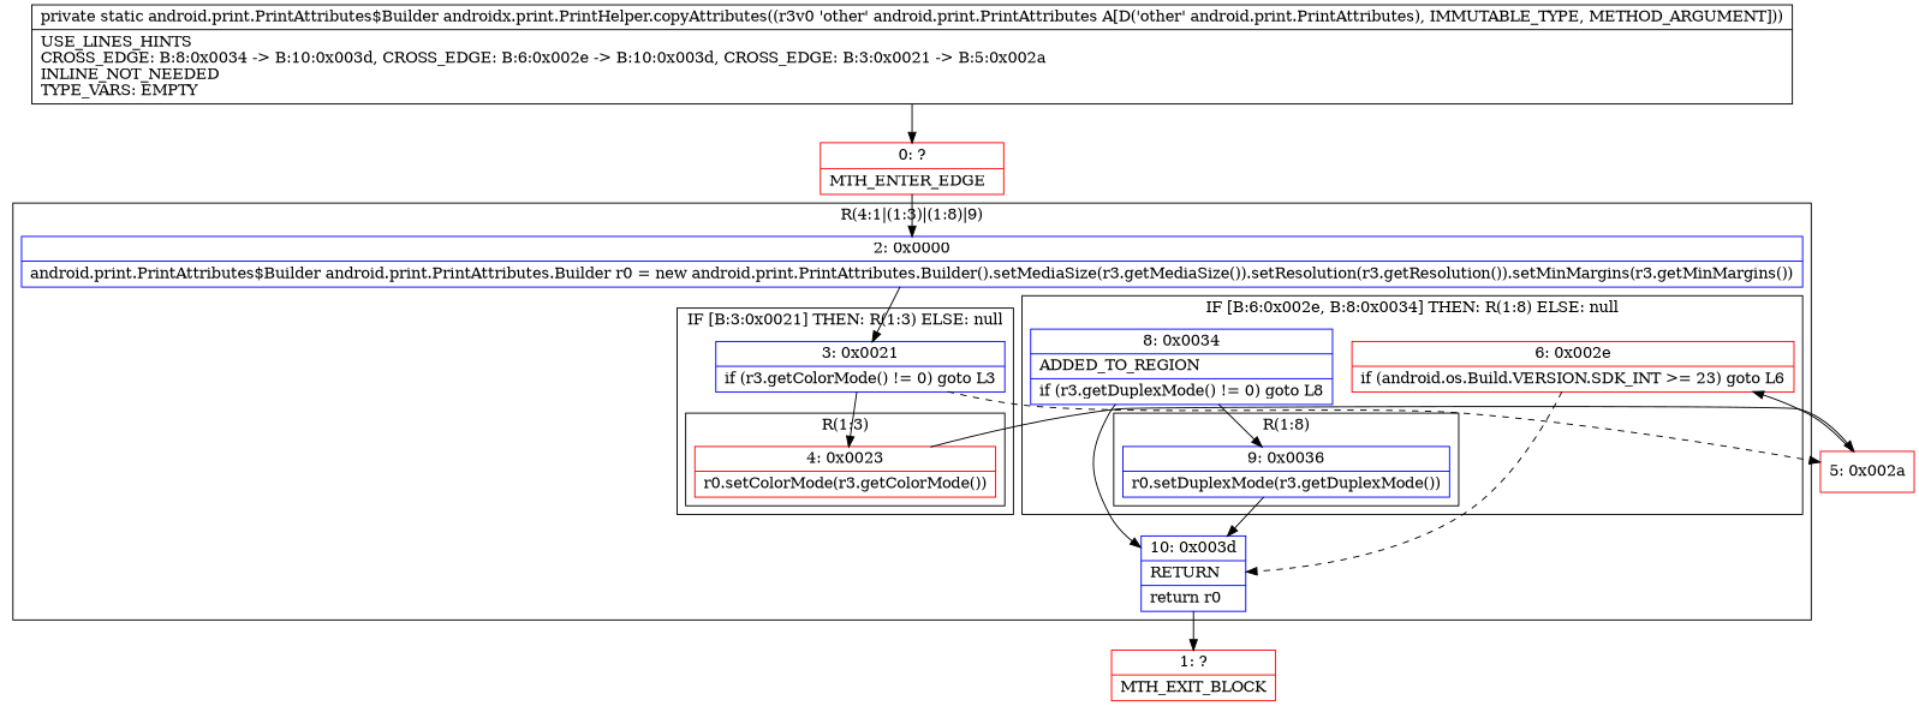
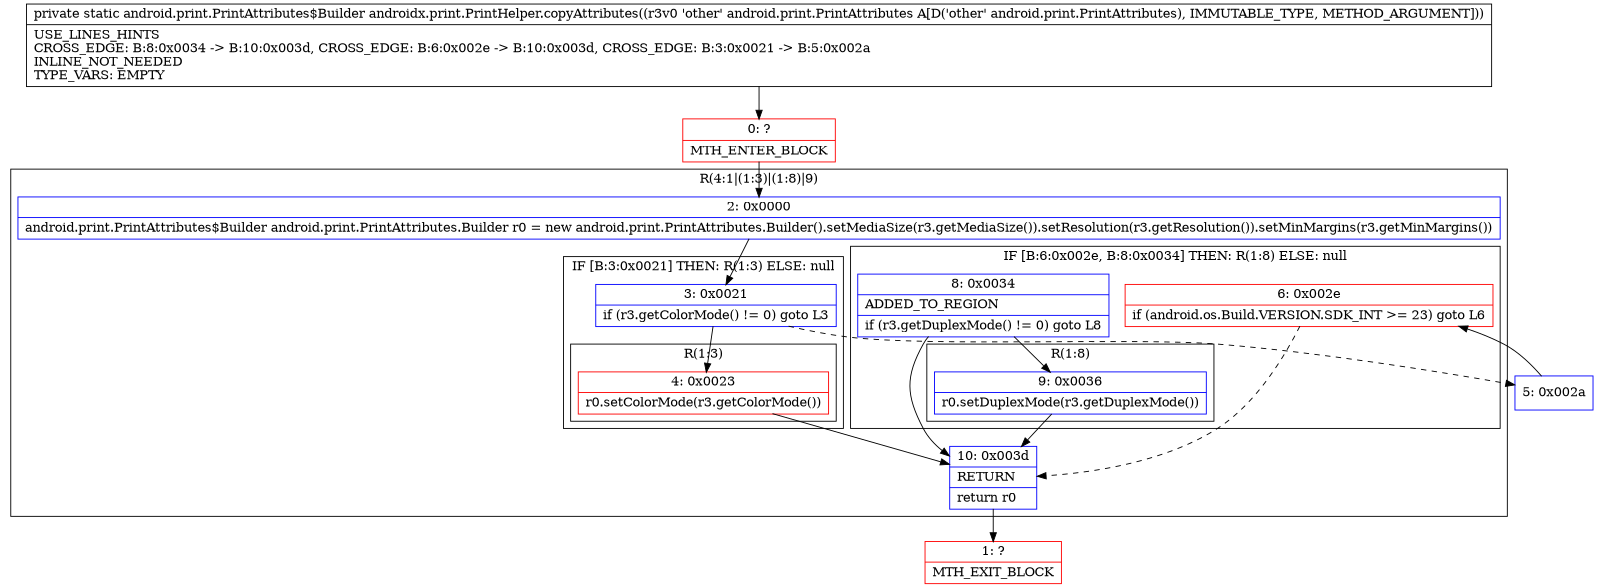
  digraph {
    node [color=red shape=record]
    n1 [label="{4\:\ 0x0023|r0.setColorMode(r3.getColorMode())\l}"]
    n2 [color=blue label="{3\:\ 0x0021|if (r3.getColorMode() != 0) goto L3\l}"]
    n3 [color=blue label="{9\:\ 0x0036|r0.setDuplexMode(r3.getDuplexMode())\l}"]
    n4 [label="{6\:\ 0x002e|if (android.os.Build.VERSION.SDK_INT \>= 23) goto L6\l}"]
    n5 [color=blue label="{8\:\ 0x0034|ADDED_TO_REGION\l|if (r3.getDuplexMode() != 0) goto L8\l}"]
    n6 [color=blue label="{2\:\ 0x0000|android.print.PrintAttributes$Builder android.print.PrintAttributes.Builder r0 = new android.print.PrintAttributes.Builder().setMediaSize(r3.getMediaSize()).setResolution(r3.getResolution()).setMinMargins(r3.getMinMargins())\l}"]
    n7 [color=blue label="{10\:\ 0x003d|RETURN\l|return r0\l}"]
-   n8 [label="{5\:\ 0x002a}"]
+   n8 [color=blue label="{5\:\ 0x002a}"]
    n9 [label="{1\:\ ?|MTH_EXIT_BLOCK\l}"]
-   n10 [label="{0\:\ ?|MTH_ENTER_EDGE\l}"]
+   n10 [label="{0\:\ ?|MTH_ENTER_BLOCK\l}"]
    n11 [label="{private static android.print.PrintAttributes$Builder androidx.print.PrintHelper.copyAttributes((r3v0 'other' android.print.PrintAttributes A[D('other' android.print.PrintAttributes), IMMUTABLE_TYPE, METHOD_ARGUMENT]))  | USE_LINES_HINTS\lCROSS_EDGE: B:8:0x0034 \-\> B:10:0x003d, CROSS_EDGE: B:6:0x002e \-\> B:10:0x003d, CROSS_EDGE: B:3:0x0021 \-\> B:5:0x002a\lINLINE_NOT_NEEDED\lTYPE_VARS: EMPTY\l}" color=""]
    subgraph cluster_1 {
      label="R(4:1|(1:3)|(1:8)|9)"
      n6
      n7
      subgraph cluster_2 {
        label="IF [B:3:0x0021] THEN: R(1:3) ELSE: null"
        n2
        subgraph cluster_3 {
          label="R(1:3)"
          n1
        }
      }
      subgraph cluster_4 {
        label="IF [B:6:0x002e, B:8:0x0034] THEN: R(1:8) ELSE: null"
        n4
        n5
        subgraph cluster_5 {
          label="R(1:8)"
          n3
        }
      }
    }
-   n1 -> n8
+   n1 -> n7
    n2 -> n1
    n2 -> n8 [style=dashed]
    n3 -> n7
    n4 -> n7 [style=dashed]
    n5 -> n3
    n5 -> n7 [style=solid]
    n6 -> n2
    n7 -> n9
    n8 -> n4
    n10 -> n6
    n11 -> n10
  }
